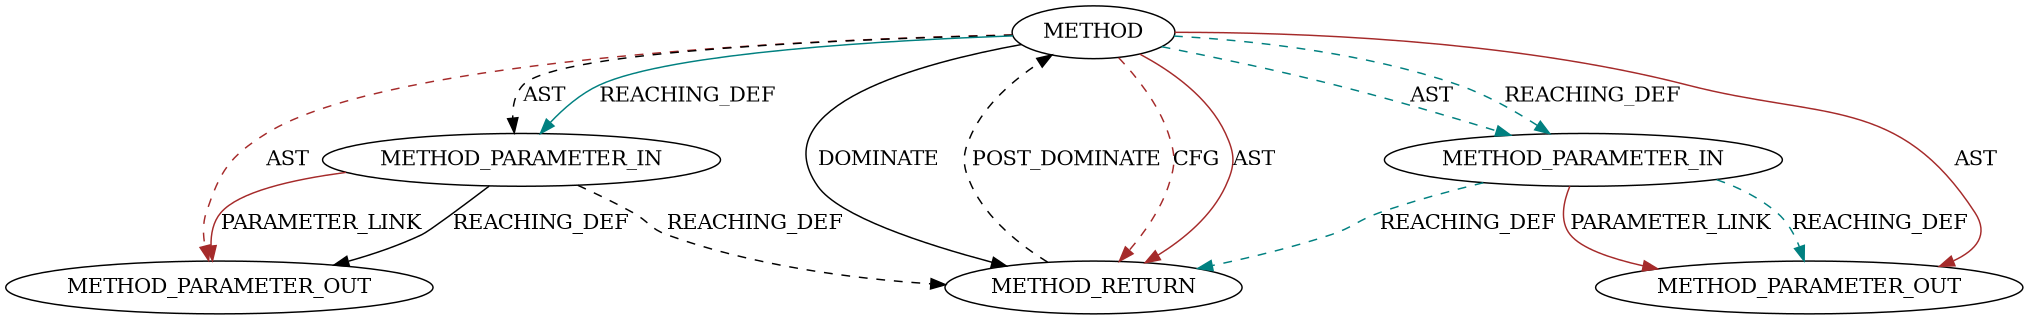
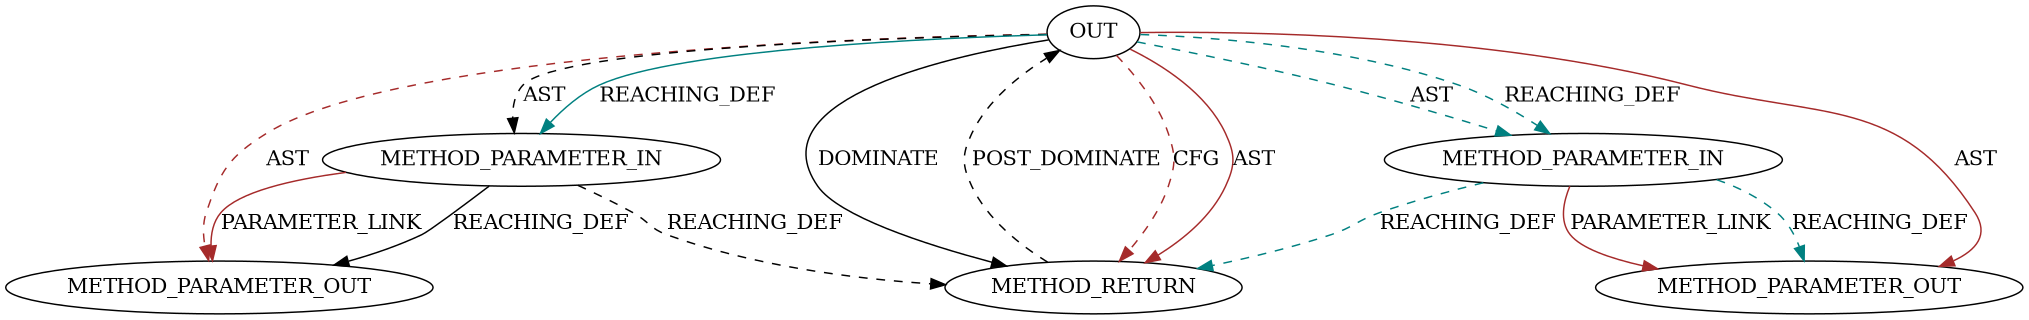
  digraph {
    node [CODE=p1 EVALUATION_STRATEGY=BY_VALUE IS_VARIADIC=false NAME=p1 ORDER=2 TYPE_FULL_NAME=ANY]
    edge [color=brown style=dashed]
    n1 [INDEX=1 ORDER=1 label=METHOD_PARAMETER_OUT]
-   n2 [AST_PARENT_FULL_NAME="<global>" AST_PARENT_TYPE=NAMESPACE_BLOCK CODE="<empty>" FILENAME="<empty>" FULL_NAME=ceph_con_flag_test_and_clear IS_EXTERNAL=true NAME=ceph_con_flag_test_and_clear ORDER=0 label=METHOD EVALUATION_STRATEGY="" IS_VARIADIC="" TYPE_FULL_NAME=""]
+   n2 [AST_PARENT_FULL_NAME="<global>" AST_PARENT_TYPE=NAMESPACE_BLOCK CODE="<empty>" FILENAME="<empty>" FULL_NAME=ceph_con_flag_test_and_clear IS_EXTERNAL=true NAME=ceph_con_flag_test_and_clear ORDER=0 label=OUT EVALUATION_STRATEGY="" IS_VARIADIC="" TYPE_FULL_NAME=""]
    n3 [INDEX=1 ORDER=1 label=METHOD_PARAMETER_IN]
    n4 [CODE=p2 INDEX=2 NAME=p2 label=METHOD_PARAMETER_IN]
    n5 [CODE=p2 INDEX=2 NAME=p2 label=METHOD_PARAMETER_OUT]
    n6 [CODE=RET label=METHOD_RETURN IS_VARIADIC="" NAME=""]
    n2 -> n1 [label=AST]
    n2 -> n3 [color=black label=AST]
    n2 -> n3 [color=teal label=REACHING_DEF style=solid]
    n2 -> n4 [color=teal label=AST]
    n2 -> n4 [color=teal label=REACHING_DEF]
    n2 -> n5 [label=AST style=solid]
    n2 -> n6 [color=black label=DOMINATE style=solid]
    n2 -> n6 [label=CFG]
    n2 -> n6 [label=AST style=solid]
    n3 -> n1 [label=PARAMETER_LINK style=solid]
    n3 -> n1 [VARIABLE=p1 color=black label=REACHING_DEF style=solid]
    n3 -> n6 [VARIABLE=p1 color=black label=REACHING_DEF]
    n4 -> n5 [VARIABLE=p2 color=teal label=REACHING_DEF]
    n4 -> n5 [label=PARAMETER_LINK style=solid]
    n4 -> n6 [VARIABLE=p2 color=teal label=REACHING_DEF]
    n6 -> n2 [color=black label=POST_DOMINATE]
  }
